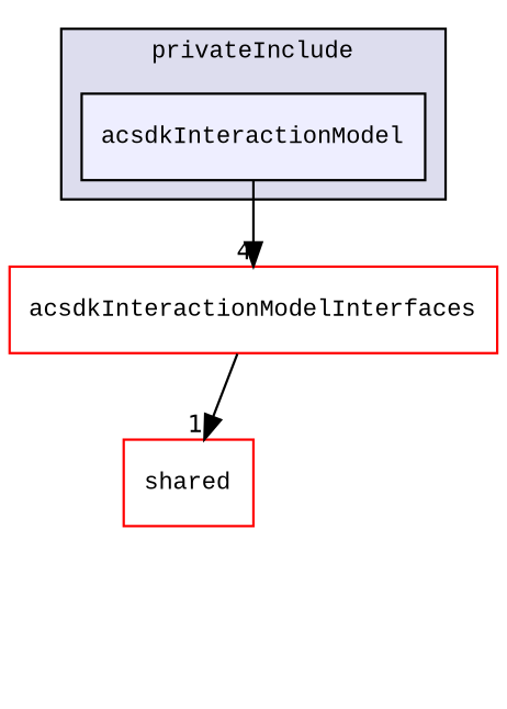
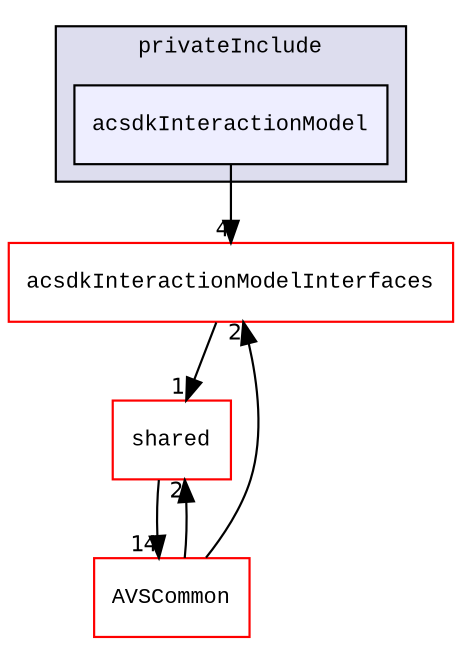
  digraph {
    compound=true
    fontname="Liberation Mono"
    node [fillcolor=white fontname="Liberation Mono" fontsize=10 shape=box style=filled color=red]
    edge [fontname="Liberation Mono" headlabel=2 labeldistance=1.5 labelfontname=Helvetica labelfontsize=10]
    n1 [fillcolor="#eeeeff" label=acsdkInteractionModel pencolor=black color=""]
    n2 [label=acsdkInteractionModelInterfaces]
    n3 [label=shared]
+   n4 [label=AVSCommon]
    subgraph cluster_1 {
      bgcolor="#ddddee"
      fontsize=10
      label=privateInclude
      pencolor=black
      n1
    }
    n1 -> n2 [headlabel=4]
    n2 -> n3 [headlabel=1]
+   n3 -> n4 [headlabel=14]
+   n4 -> n2
+   n4 -> n3
  }
